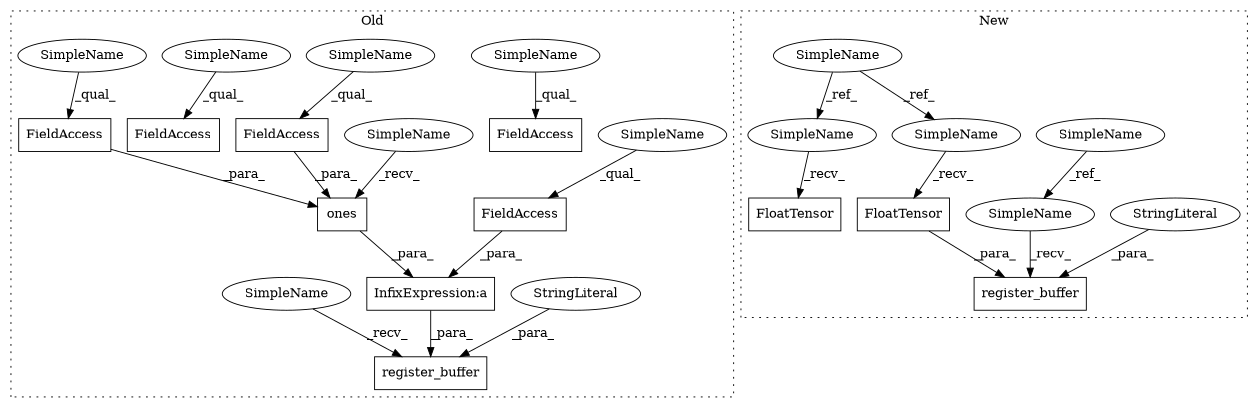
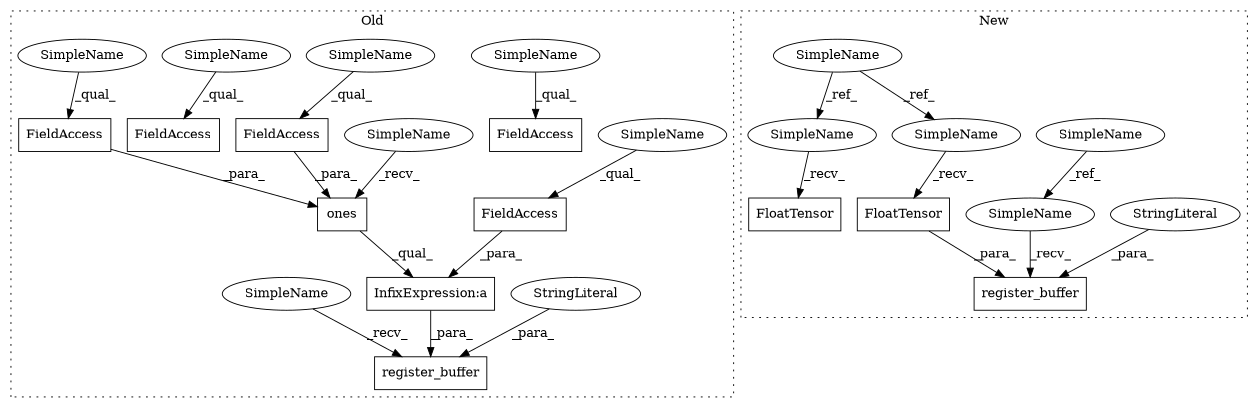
  digraph {
    node [a=42 l=4 s=6186 shape=ellipse]
    n1 [a=32 l="5,1" label=ones s="6083,6114" shape=box]
    n2 [a=27 l=3 label="InfixExpression:a" s=6074 shape=box]
    n3 [a=32 l="16,1" label=register_buffer s="6045,6115" shape=box]
    n4 [a=22 l=10 label=FieldAccess shape=box]
    n5 [a=22 l=9 label=FieldAccess s=6065 shape=box]
    n6 [a=22 l=10 label=FieldAccess s=6022 shape=box]
    n7 [a=22 l=15 label=FieldAccess s=6088 shape=box]
    n8 [a=22 l=10 label=FieldAccess s=6104 shape=box]
    n9 [a=45 l=3 label=StringLiteral s=6061]
    n10 [l=5 label=SimpleName s=6077]
    n11 [label=SimpleName s=6022]
    n12 [label=SimpleName s=6065]
    n13 [label=SimpleName s=6104]
    n14 [label=SimpleName]
    n15 [label=SimpleName s=6088]
    n16 [label=SimpleName s=6040]
    n17 [a=32 l=13 label=FloatTensor s=8297 shape=box]
    n18 [a=32 l="16,1" label=register_buffer s="8260,8310" shape=box]
    n19 [a=45 l=14 label=StringLiteral s=8276]
    n20 [label=SimpleName s=7430]
    n21 [l=5 label=SimpleName s=7643]
    n22 [a=32 l=13 label=FloatTensor s=8184 shape=box]
    n23 [label=SimpleName s=8255]
    n24 [l=5 label=SimpleName s=8178]
    n25 [l=5 label=SimpleName s=8291]
    subgraph cluster_1 {
      label=Old
      style=dotted
      n1
      n2
      n3
      n4
      n5
      n6
      n7
      n8
      n9
      n10
      n11
      n12
      n13
      n14
      n15
      n16
    }
    subgraph cluster_2 {
      label=New
      style=dotted
      n17
      n18
      n19
      n20
      n21
      n22
      n23
      n24
      n25
    }
-   n1 -> n2 [label=_para_]
+   n1 -> n2 [label=_qual_]
    n2 -> n3 [label=_para_]
    n5 -> n2 [label=_para_]
    n7 -> n1 [label=_para_]
    n8 -> n1 [label=_para_]
    n9 -> n3 [label=_para_]
    n10 -> n1 [label=_recv_]
    n11 -> n6 [label=_qual_]
    n12 -> n5 [label=_qual_]
    n13 -> n8 [label=_qual_]
    n14 -> n4 [label=_qual_]
    n15 -> n7 [label=_qual_]
    n16 -> n3 [label=_recv_]
    n17 -> n18 [label=_para_]
    n19 -> n18 [label=_para_]
    n20 -> n23 [label=_ref_]
    n21 -> n24 [label=_ref_]
    n21 -> n25 [label=_ref_]
    n23 -> n18 [label=_recv_]
    n24 -> n22 [label=_recv_]
    n25 -> n17 [label=_recv_]
  }
